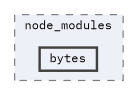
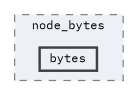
  digraph {
    compound=true
    fontname="IBM Plex Mono"
    n1 [color=grey25 fillcolor="#edf0f7" fontname="IBM Plex Mono" fontsize=10 height=0.2 label=bytes shape=box style="filled,bold" width=0.4]
    subgraph cluster_1 {
      bgcolor="#edf0f7"
      fontsize=10
-     label=node_modules
+     label=node_bytes
      pencolor=grey50
      style="filled,dashed"
      n1
    }
  }
